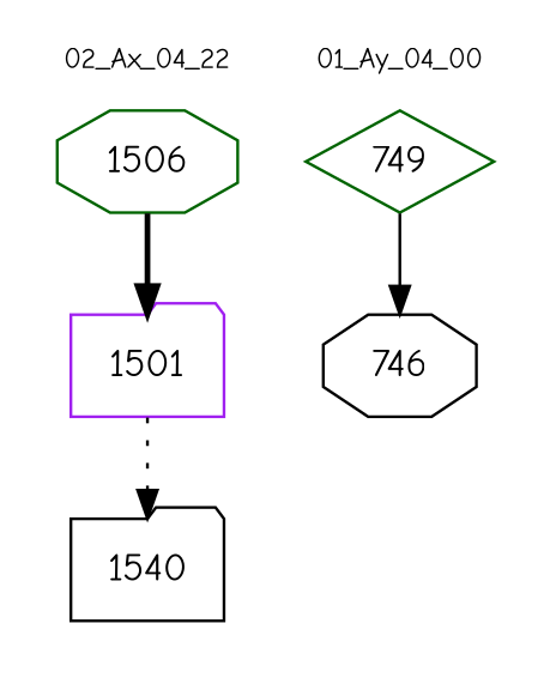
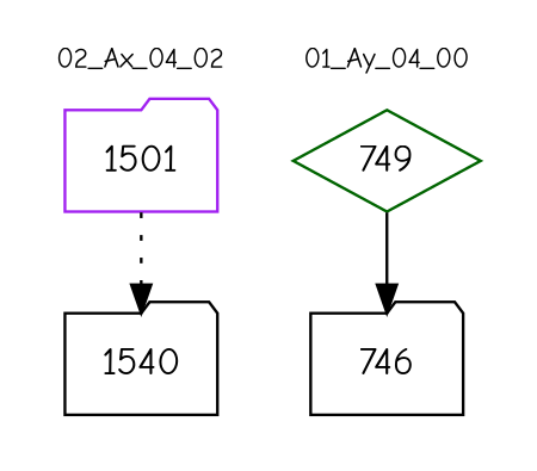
  digraph {
    fontname="Comic Neue"
    node [color=darkgreen fontname="Comic Neue" shape=octagon]
    edge [color=black fontname="Comic Neue"]
-   n1 [label=1506]
    n2 [color=purple label=1501 shape=folder]
    n3 [color=black label=1540 shape=folder]
    n4 [label=749 shape=diamond]
-   n5 [color=black label=746]
+   n5 [color=black label=746 shape=folder]
    subgraph cluster_1 {
      color=white
      fontsize=10
-     label="02_Ax_04_22"
-     n1
+     label="02_Ax_04_02"
      n2
      n3
    }
    subgraph cluster_2 {
      color=white
      fontsize=10
      label="01_Ay_04_00"
      n4
      n5
    }
-   n1 -> n2 [style=bold]
    n2 -> n3 [style=dotted]
    n4 -> n5 [style=solid]
  }
